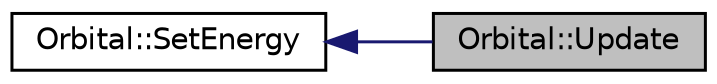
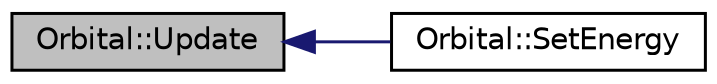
  digraph {
    rankdir=LR
    node [color=black fontname=Helvetica fontsize=10 shape=record style=filled]
    n1 [fillcolor=grey75 fontcolor=black height=0.2 label="Orbital::Update" width=0.4]
    n2 [fillcolor=white height=0.2 label="Orbital::SetEnergy" width=0.4]
-   n2 -> n1 [color=midnightblue dir=back fontname=Helvetica fontsize=10 labelfontname=Helvetica labelfontsize=10 style=solid]
+   n1 -> n2 [color=midnightblue dir=back fontname=Helvetica fontsize=10 labelfontname=Helvetica labelfontsize=10 style=solid]
  }
